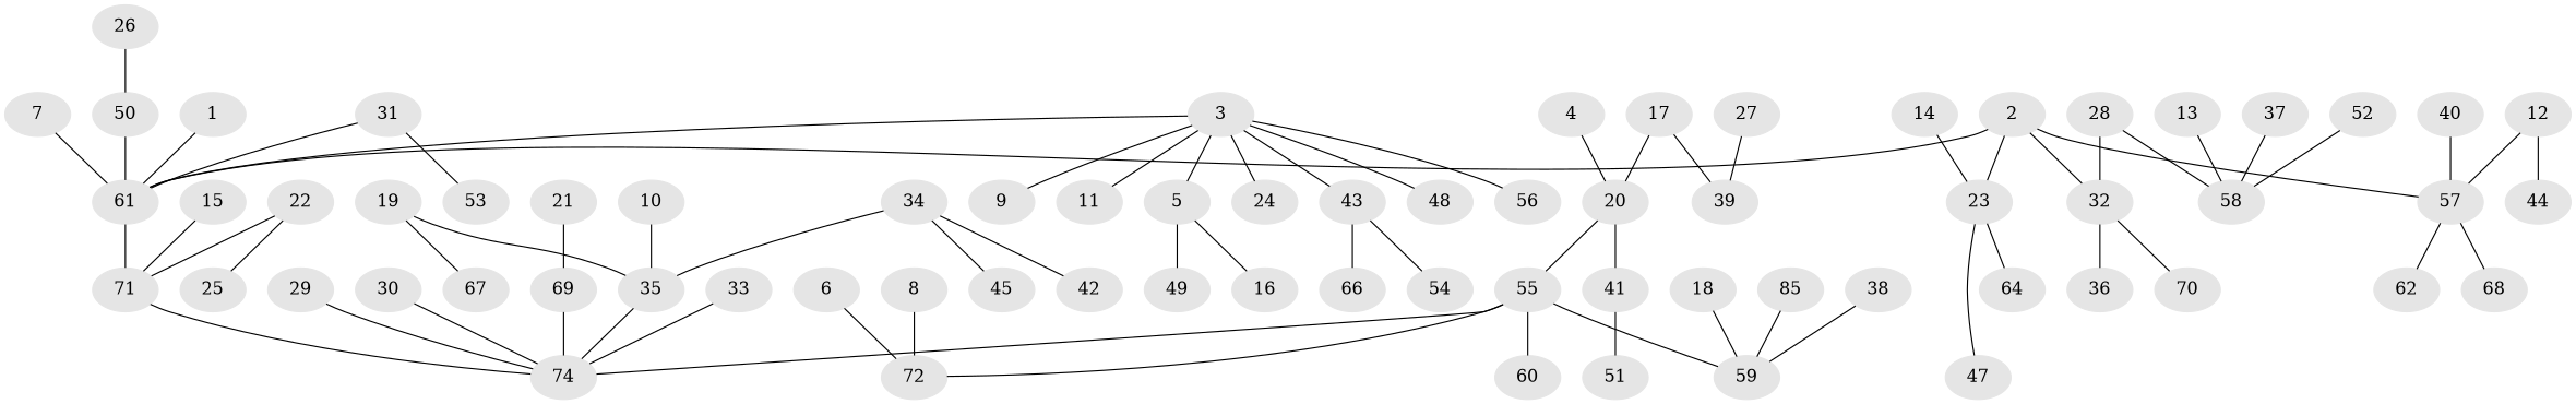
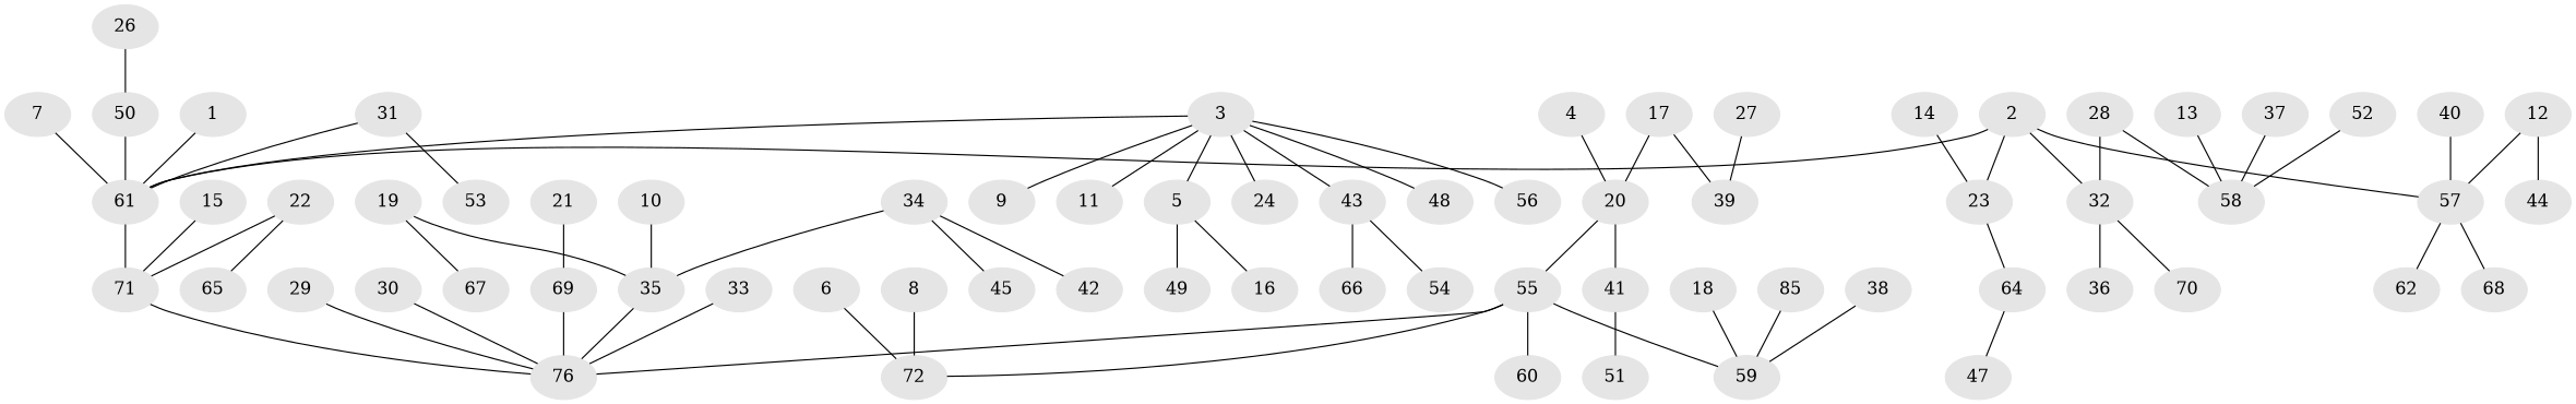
  graph {
    node [color=gray90 style=filled]
    edge [weight=1.0]
    1
    61
    71
    2
    23
    32
    57
    47
    64
    36
    70
    62
    68
    3
    5
    9
    11
    24
    43
    48
    56
    16
    49
    54
    66
    4
    20
    41
    55
    6
    72
    7
    8
    10
    35
-   74
+   74 [label=76]
    12
    44
    13
    58
    14
    15
    17
    39
    18
    59
    19
    67
    51
    60
    21
    69
    22
-   65 [label=25]
+   65
    n55 [label=85]
    26
    50
    27
    28
    29
    30
    31
    53
    33
    34
    42
    45
    37
    38
    40
    52
    1 -- 61
    61 -- 71
    71 -- 74
    2 -- 61
    2 -- 23
    2 -- 32
    2 -- 57
-   23 -- 47
+   64 -- 47
    23 -- 64
    32 -- 36
    32 -- 70
    57 -- 62
    57 -- 68
    3 -- 61
    3 -- 5
    3 -- 9
    3 -- 11
    3 -- 24
    3 -- 43
    3 -- 48
    3 -- 56
    5 -- 16
    5 -- 49
    43 -- 54
    43 -- 66
    4 -- 20
    20 -- 41
    20 -- 55
    41 -- 51
    55 -- 72
    55 -- 74
    55 -- 59
    55 -- 60
    6 -- 72
    7 -- 61
    8 -- 72
    10 -- 35
    35 -- 74
    12 -- 57
    12 -- 44
    13 -- 58
    14 -- 23
    15 -- 71
    17 -- 20
    17 -- 39
    18 -- 59
    19 -- 35
    19 -- 67
    21 -- 69
    69 -- 74
    22 -- 71
    22 -- 65
    n55 -- 59
    26 -- 50
    50 -- 61
    27 -- 39
    28 -- 32
    28 -- 58
    29 -- 74
    30 -- 74
    31 -- 61
    31 -- 53
    33 -- 74
    34 -- 35
    34 -- 42
    34 -- 45
    37 -- 58
    38 -- 59
    40 -- 57
    52 -- 58
  }
